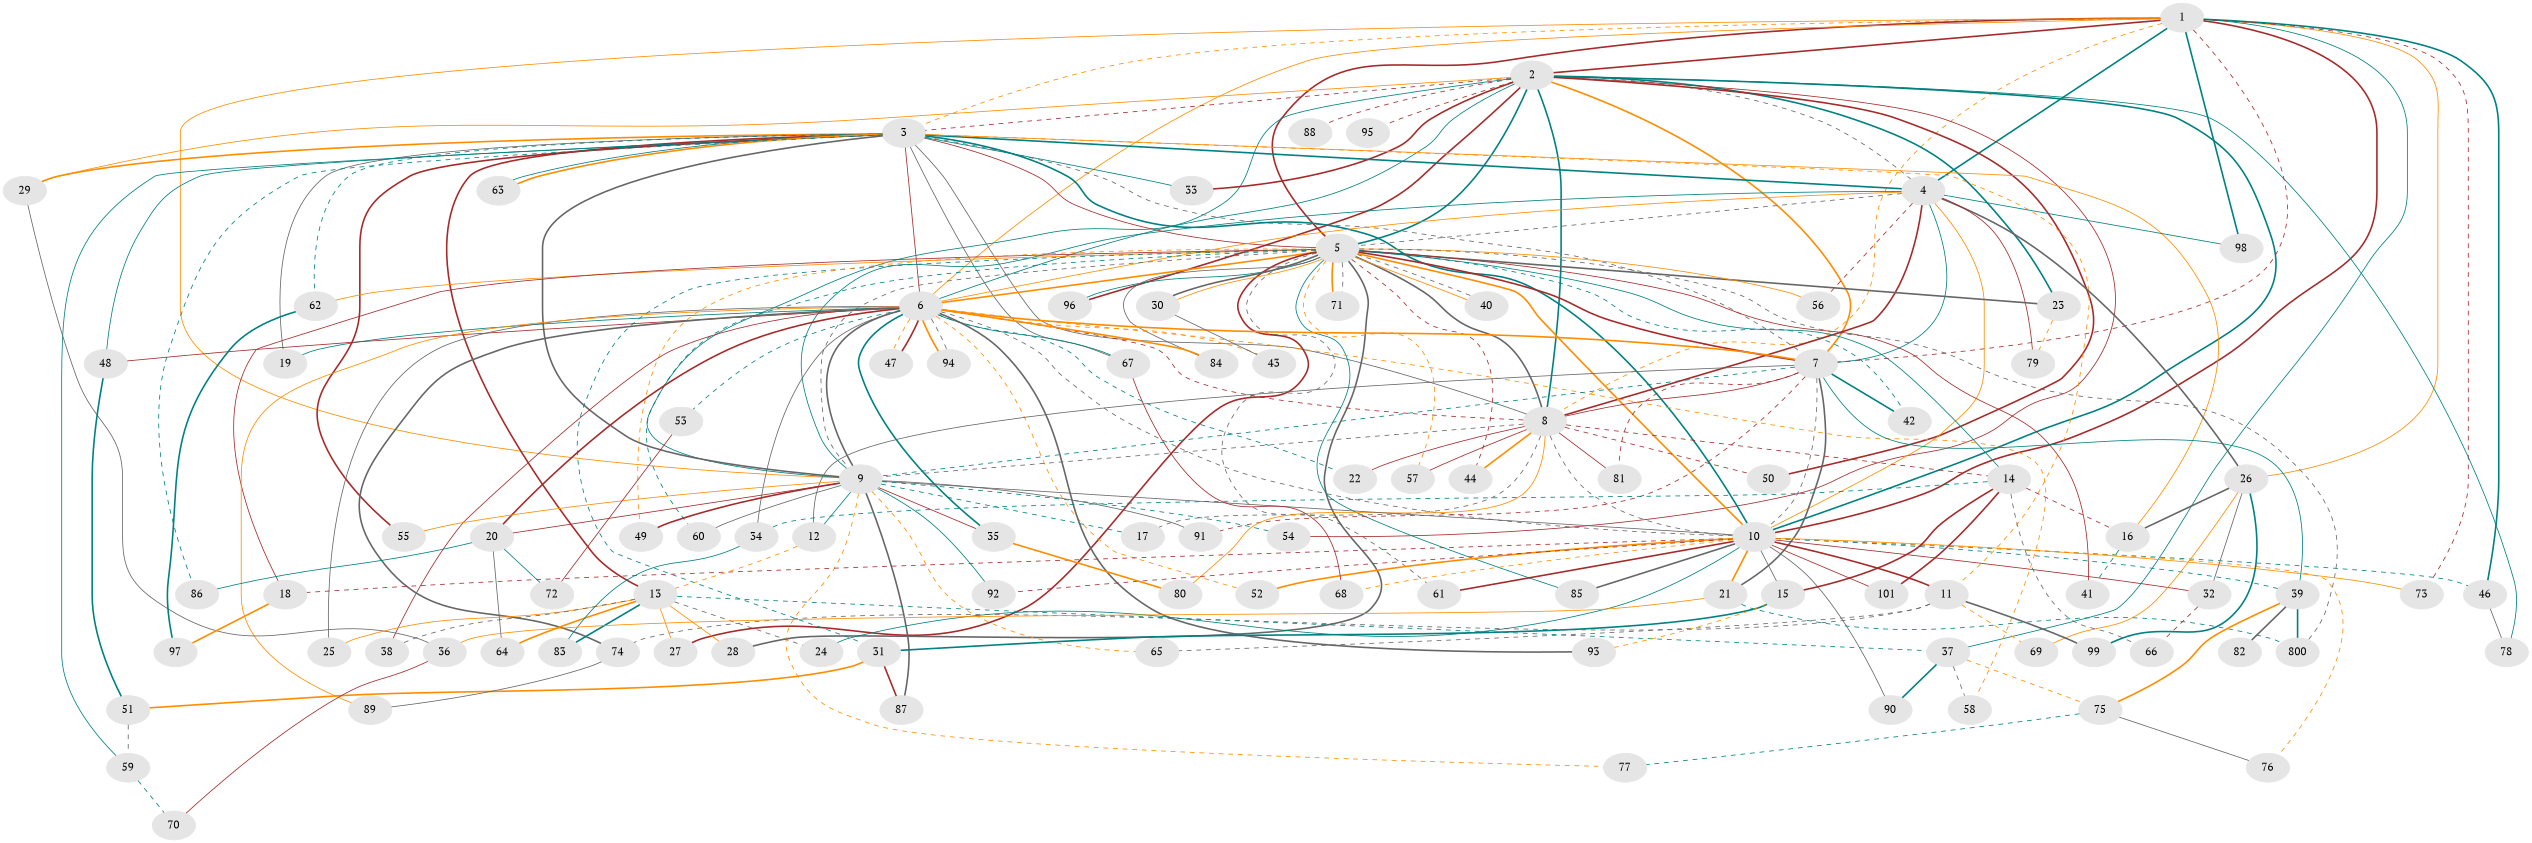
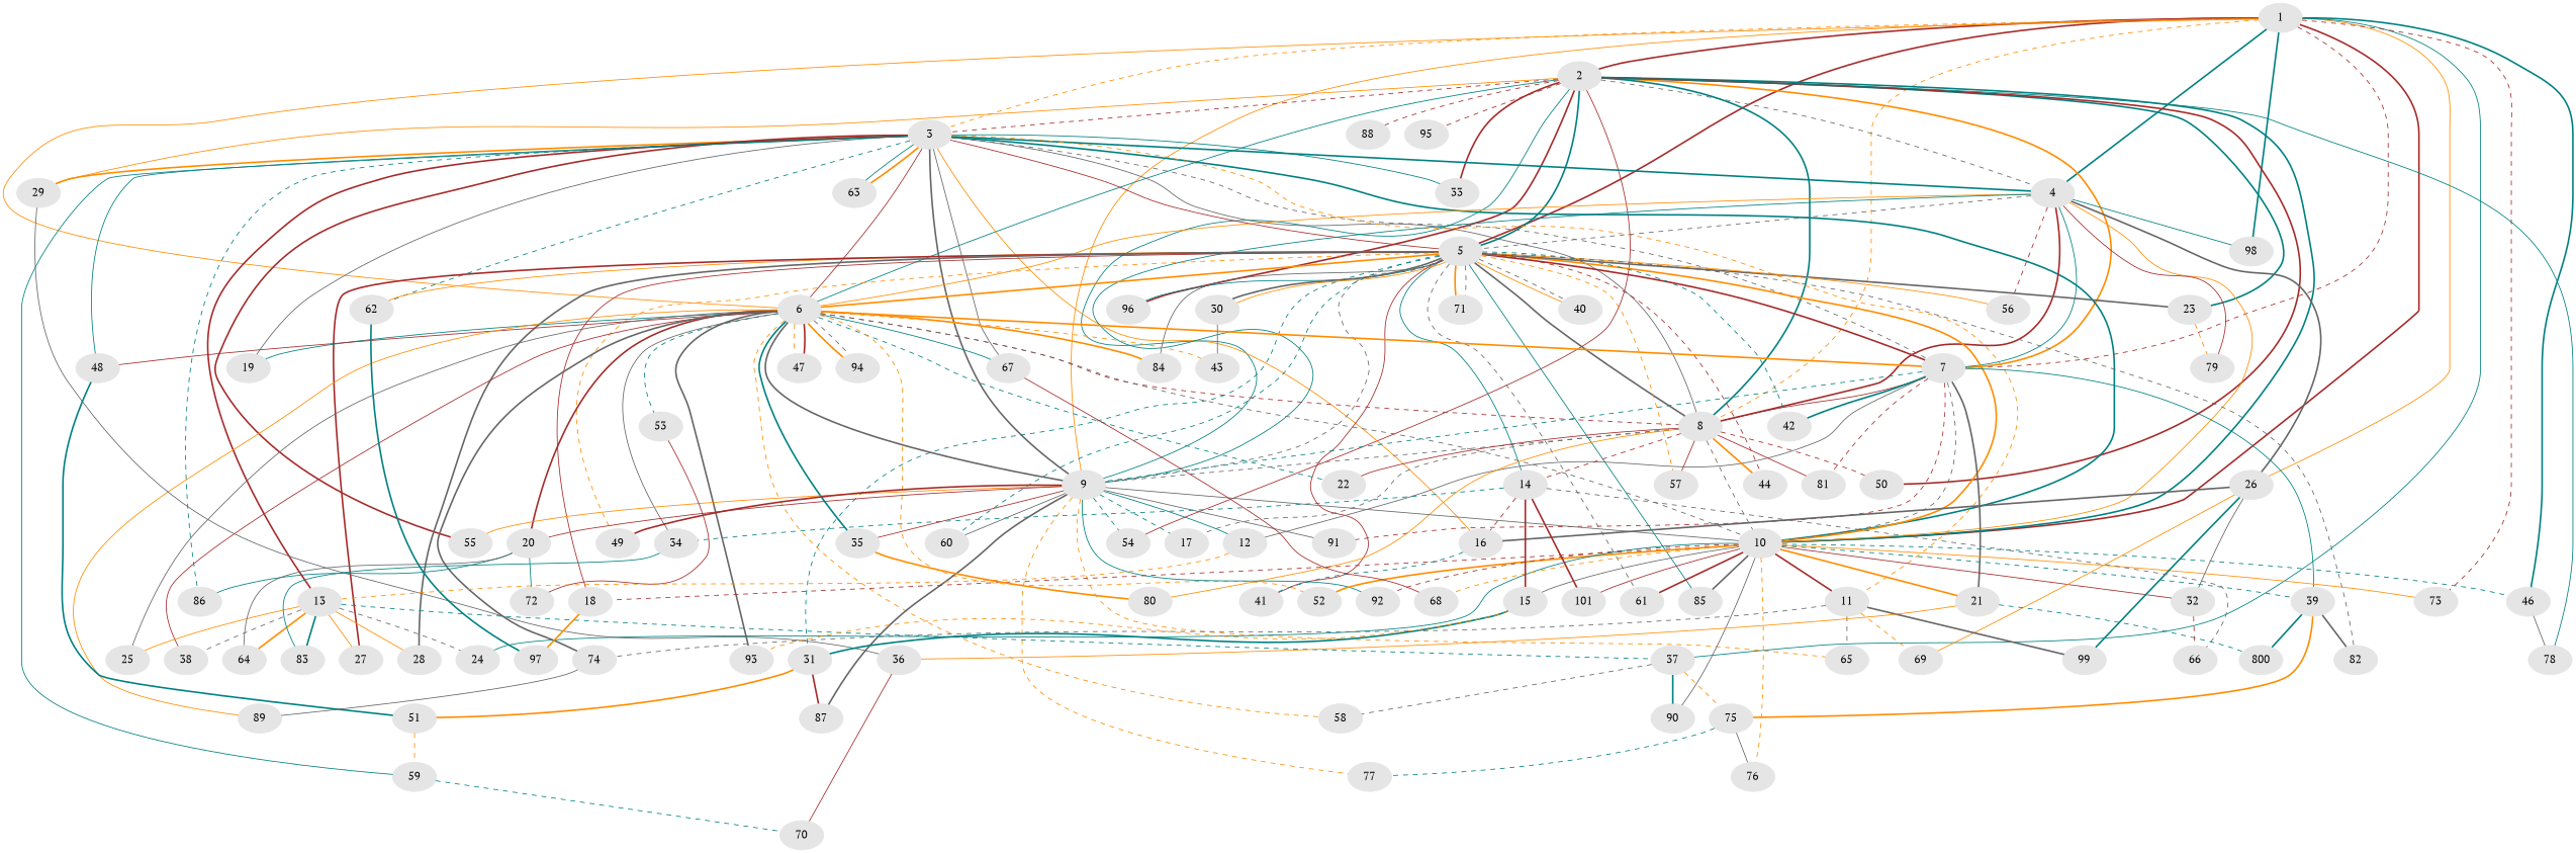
  graph {
    fontname="PT Serif"
    node [color=gray90 fontname="PT Serif" style=filled]
    edge [color=teal fontname="PT Serif" style=solid]
    1
    2
    3
    4
    5
    6
    7
    8
    9
    10
    26
    37
    46
    73
    98
    23
    29
    33
    50
    54
    78
    88
    95
    96
    11
    13
    16
    19
    48
    55
    59
    62
    63
    67
    86
    56
    79
    14
    18
    27
    28
    30
    31
    40
    41
    42
    44
    49
    57
    60
    61
    71
    82
    84
    85
    20
    22
    25
    34
    35
    38
    43
    47
    52
    53
    58
    74
    89
    93
    94
    12
    21
    39
    81
    91
    17
    80
    65
    77
    87
    92
    15
    24
    32
    68
    76
    90
    101
    69
    99
    75
    36
    64
    83
    51
    70
    97
    66
    72
    n100 [label=800]
    1 -- 2 [color=brown style=bold]
    1 -- 3 [color=darkorange style=dashed]
    1 -- 4 [style=bold]
    1 -- 5 [color=brown style=bold]
    1 -- 6 [color=darkorange]
    1 -- 7 [color=brown style=dashed]
    1 -- 8 [color=darkorange style=dashed]
    1 -- 9 [color=darkorange]
    1 -- 10 [color=brown style=bold]
    1 -- 26 [color=darkorange]
    1 -- 37
    1 -- 46 [style=bold]
    1 -- 73 [color=brown style=dashed]
    1 -- 98 [style=bold]
    2 -- 3 [color=brown style=dashed]
    2 -- 4 [color=gray40 style=dashed]
    2 -- 5 [style=bold]
    2 -- 6
    2 -- 7 [color=darkorange style=bold]
    2 -- 8 [style=bold]
    2 -- 9
    2 -- 10 [style=bold]
    2 -- 23 [style=bold]
    2 -- 29 [color=darkorange]
    2 -- 33 [color=brown style=bold]
    2 -- 50 [color=brown style=bold]
    2 -- 54 [color=brown]
    2 -- 78
    2 -- 88 [color=brown style=dashed]
    2 -- 95 [color=brown style=dashed]
    2 -- 96 [color=brown style=bold]
    3 -- 4 [style=bold]
    3 -- 5 [color=brown]
    3 -- 6 [color=brown]
    3 -- 7 [color=gray40 style=dashed]
    3 -- 8 [color=gray40]
    3 -- 9 [color=gray40 style=bold]
    3 -- 10 [style=bold]
    3 -- 29 [color=darkorange style=bold]
    3 -- 33
    3 -- 11 [color=darkorange style=dashed]
    3 -- 13 [color=brown style=bold]
    3 -- 16 [color=darkorange]
    3 -- 19 [color=gray40]
    3 -- 48
    3 -- 55 [color=brown style=bold]
    3 -- 59
    3 -- 62 [style=dashed]
    3 -- 63
    3 -- 63 [color=darkorange style=bold]
    3 -- 67 [color=gray40]
    3 -- 86 [style=dashed]
    4 -- 5 [color=gray40 style=dashed]
    4 -- 6 [color=darkorange]
    4 -- 7
    4 -- 8 [color=brown style=bold]
    4 -- 9
    4 -- 10 [color=darkorange]
    4 -- 26 [color=gray40 style=bold]
    4 -- 98
    4 -- 56 [color=brown style=dashed]
    4 -- 79 [color=brown]
    5 -- 6 [color=darkorange style=bold]
    5 -- 7 [color=brown style=bold]
    5 -- 8 [color=gray40 style=bold]
    5 -- 9 [color=gray40 style=dashed]
    5 -- 10 [color=darkorange style=bold]
    5 -- 23 [color=gray40 style=bold]
    5 -- 96
    5 -- 62 [color=darkorange]
    5 -- 56 [color=darkorange]
    5 -- 14
    5 -- 18 [color=brown]
    5 -- 27 [color=brown style=bold]
    5 -- 28 [color=gray40 style=bold]
    5 -- 30 [color=gray40 style=bold]
    5 -- 30 [color=darkorange]
    5 -- 31 [style=dashed]
    5 -- 40 [color=darkorange]
    5 -- 40 [color=gray40 style=dashed]
    5 -- 41 [color=brown]
    5 -- 42 [style=dashed]
    5 -- 44 [color=brown style=dashed]
    5 -- 49 [color=darkorange style=dashed]
    5 -- 57 [color=darkorange style=dashed]
    5 -- 60 [style=dashed]
    5 -- 61 [color=gray40 style=dashed]
    5 -- 71 [color=darkorange style=bold]
    5 -- 71 [color=gray40 style=dashed]
-   5 -- n100 [color=gray40 style=dashed]
+   5 -- 82 [color=gray40 style=dashed]
    5 -- 84 [color=gray40]
    5 -- 85
    6 -- 7 [color=darkorange style=bold]
    6 -- 8 [color=brown style=dashed]
    6 -- 9 [color=gray40 style=bold]
    6 -- 10 [color=gray40 style=dashed]
    6 -- 19
    6 -- 48 [color=brown]
    6 -- 67
    6 -- 84 [color=darkorange style=bold]
    6 -- 20 [color=brown style=bold]
    6 -- 22 [style=dashed]
    6 -- 25 [color=gray40]
    6 -- 34 [color=gray40]
    6 -- 35 [style=bold]
    6 -- 38 [color=brown]
    6 -- 43 [color=darkorange style=dashed]
    6 -- 47 [color=darkorange style=dashed]
    6 -- 47 [color=brown style=bold]
    6 -- 52 [color=darkorange style=dashed]
    6 -- 53 [style=dashed]
    6 -- 58 [color=darkorange style=dashed]
    6 -- 74 [color=gray40 style=bold]
    6 -- 89 [color=darkorange]
    6 -- 93 [color=gray40 style=bold]
    6 -- 94 [color=darkorange style=bold]
    6 -- 94 [color=gray40 style=dashed]
    7 -- 8 [color=brown]
    7 -- 9 [style=dashed]
    7 -- 10 [color=gray40 style=dashed]
    7 -- 42 [style=bold]
    7 -- 12 [color=gray40]
    7 -- 21 [color=gray40 style=bold]
    7 -- 39
    7 -- 81 [color=brown style=dashed]
    7 -- 91 [color=brown style=dashed]
    8 -- 9 [color=gray40 style=dashed]
    8 -- 10 [color=gray40 style=dashed]
    8 -- 50 [color=brown style=dashed]
    8 -- 14 [color=brown style=dashed]
    8 -- 44 [color=darkorange style=bold]
    8 -- 57 [color=brown]
    8 -- 22 [color=brown]
    8 -- 81 [color=brown]
    8 -- 17 [color=gray40 style=dashed]
    8 -- 80 [color=darkorange]
    9 -- 10 [color=gray40]
    9 -- 54 [style=dashed]
    9 -- 55 [color=darkorange]
    9 -- 49 [color=brown style=bold]
    9 -- 60 [color=gray40]
    9 -- 20 [color=brown]
    9 -- 35 [color=brown]
    9 -- 12
    9 -- 91 [color=gray40]
    9 -- 17 [style=dashed]
    9 -- 65 [color=darkorange style=dashed]
    9 -- 77 [color=darkorange style=dashed]
    9 -- 87 [color=gray40 style=bold]
    9 -- 92
    10 -- 46 [style=dashed]
    10 -- 73 [color=darkorange]
    10 -- 11 [color=brown style=bold]
    10 -- 18 [color=brown style=dashed]
    10 -- 61 [color=brown style=bold]
    10 -- 85 [color=gray40 style=bold]
    10 -- 52 [color=darkorange style=bold]
    10 -- 21 [color=darkorange style=bold]
    10 -- 39 [style=dashed]
    10 -- 92 [color=brown style=dashed]
    10 -- 15 [color=gray40]
    10 -- 24
    10 -- 32 [color=brown]
    10 -- 68 [color=darkorange style=dashed]
    10 -- 76 [color=darkorange style=dashed]
    10 -- 90 [color=gray40]
    10 -- 101 [color=brown]
    26 -- 16 [color=gray40 style=bold]
    26 -- 32 [color=gray40]
    26 -- 69 [color=darkorange]
    26 -- 99 [style=bold]
    37 -- 58 [color=gray40 style=dashed]
    37 -- 90 [style=bold]
    37 -- 75 [color=darkorange style=dashed]
    46 -- 78 [color=gray40]
    23 -- 79 [color=darkorange style=dashed]
    29 -- 36 [color=gray40]
    11 -- 74 [color=gray40 style=dashed]
    11 -- 65 [color=gray40 style=dashed]
    11 -- 69 [color=darkorange style=dashed]
    11 -- 99 [color=gray40 style=bold]
    13 -- 37 [style=dashed]
    13 -- 27 [color=darkorange]
    13 -- 28 [color=darkorange]
    13 -- 25 [color=darkorange]
    13 -- 38 [color=gray40 style=dashed]
    13 -- 24 [color=gray40 style=dashed]
    13 -- 64 [color=darkorange style=bold]
    13 -- 83 [style=bold]
    16 -- 41 [style=dashed]
    48 -- 51 [style=bold]
    59 -- 70 [style=dashed]
    62 -- 97 [style=bold]
    67 -- 68 [color=brown]
    14 -- 16 [color=brown style=dashed]
    14 -- 34 [style=dashed]
    14 -- 15 [color=brown style=bold]
    14 -- 101 [color=brown style=bold]
    14 -- 66 [color=gray40 style=dashed]
    18 -- 97 [color=darkorange style=bold]
    30 -- 43 [color=gray40]
    31 -- 87 [color=brown style=bold]
    31 -- 51 [color=darkorange style=bold]
    20 -- 86
    20 -- 64 [color=gray40]
    20 -- 72
    34 -- 83
    35 -- 80 [color=darkorange style=bold]
    53 -- 72 [color=brown]
    74 -- 89 [color=gray40]
    12 -- 13 [color=darkorange style=dashed]
    21 -- 36 [color=darkorange]
    21 -- n100 [style=dashed]
    39 -- 82 [color=gray40 style=bold]
    39 -- 75 [color=darkorange style=bold]
    39 -- n100 [style=bold]
    15 -- 31 [style=bold]
    15 -- 93 [color=darkorange style=dashed]
    32 -- 66 [color=brown style=dashed]
    75 -- 77 [style=dashed]
    75 -- 76 [color=gray40]
    36 -- 70 [color=brown]
-   51 -- 59 [color=gray40 style=dashed]
+   51 -- 59 [color=darkorange style=dashed]
  }
